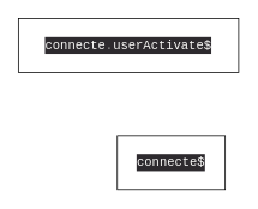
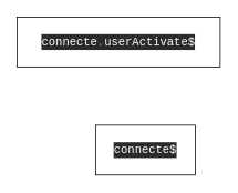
  <mxCell id="0" />
  <mxCell id="1" parent="0" />
  <mxCell id="2" value="&lt;div style=&quot;color: rgb(252 , 252 , 250) ; background-color: rgb(45 , 42 , 46) ; font-family: &amp;#34;consolas&amp;#34; , &amp;#34;courier new&amp;#34; , monospace ; font-size: 14px ; line-height: 19px&quot;&gt;&lt;div style=&quot;font-family: &amp;#34;consolas&amp;#34; , &amp;#34;courier new&amp;#34; , monospace ; line-height: 19px&quot;&gt;connecte&lt;span style=&quot;color: #939293&quot;&gt;.&lt;/span&gt;userActivate$&lt;/div&gt;&lt;/div&gt;" style="whiteSpace=wrap;html=1;" parent="1" vertex="1"><mxGeometry x="20" y="20" width="245" height="60" as="geometry" /></mxCell>
- <mxCell id="3" value="&lt;div style=&quot;color: rgb(252 , 252 , 250) ; background-color: rgb(45 , 42 , 46) ; font-family: &amp;#34;consolas&amp;#34; , &amp;#34;courier new&amp;#34; , monospace ; font-size: 14px ; line-height: 19px&quot;&gt;connecte$&lt;/div&gt;" style="whiteSpace=wrap;html=1;" parent="1" vertex="1"><mxGeometry x="130" y="150" width="120" height="60" as="geometry" /></mxCell>
+ <mxCell id="3" value="&lt;div style=&quot;color: rgb(252 , 252 , 250) ; background-color: rgb(45 , 42 , 46) ; font-family: &amp;#34;consolas&amp;#34; , &amp;#34;courier new&amp;#34; , monospace ; font-size: 14px ; line-height: 19px&quot;&gt;connecte$&lt;/div&gt;" style="whiteSpace=wrap;html=1;" parent="1" vertex="1"><mxGeometry x="115" y="150" width="120" height="60" as="geometry" /></mxCell>
